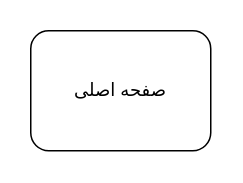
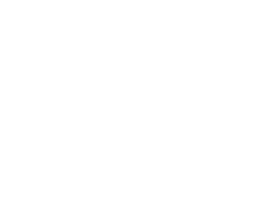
  <mxCell id="0" />
  <mxCell id="1" parent="0" />
- <mxCell id="2" value="صفحه اصلی" style="rounded=1;whiteSpace=wrap;html=1;" vertex="1" parent="1"><mxGeometry x="20" y="20" width="120" height="80" as="geometry" /></mxCell>
